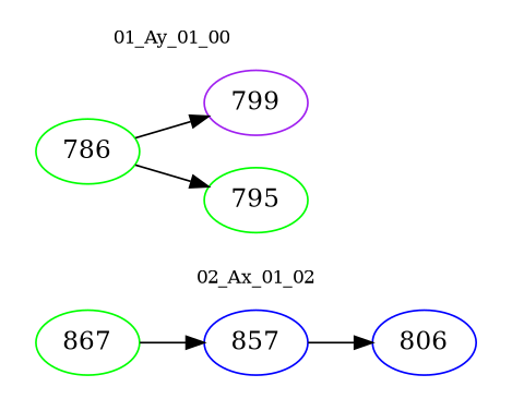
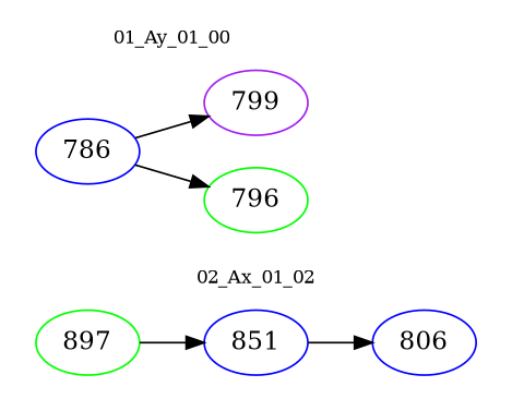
  digraph {
    rankdir=LR
    node [color=blue]
    edge [color=black]
-   n1 [color=green label=867]
-   n2 [label=857]
+   n1 [color=green label=897]
+   n2 [label=851]
    n3 [label=806]
-   n4 [color=green label=795]
-   n5 [color=green label=786]
+   n4 [color=green label=796]
+   n5 [label=786]
    n6 [color=purple label=799]
    subgraph cluster_1 {
      color=white
      fontsize=10
      label="02_Ax_01_02"
      n1
      n2
      n3
    }
    subgraph cluster_2 {
      color=white
      fontsize=10
      label="01_Ay_01_00"
      n4
      n5
      n6
    }
    n1 -> n2
    n2 -> n3
    n5 -> n4
    n5 -> n6
  }
